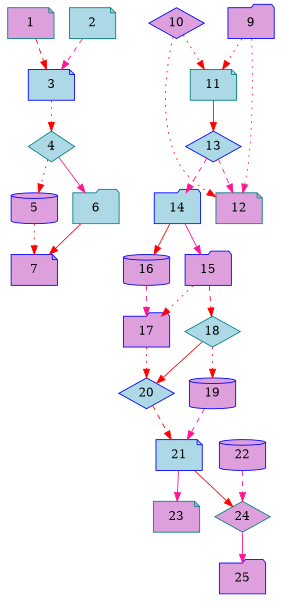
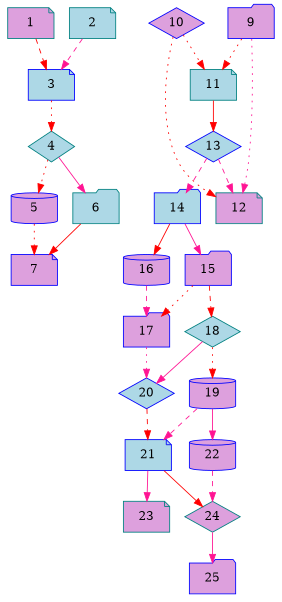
  digraph {
    node [alpha=0.09 color=blue fillcolor=plum shape=note style=filled]
    edge [color=red style=dotted]
    1 [alpha=0.18 color=teal expect_size=49786880]
    3 [alpha=0.16 expect_size=43665408 fillcolor=lightblue]
    4 [color=teal expect_size=32454656 fillcolor=lightblue shape=diamond]
    5 [alpha=0.06 expect_size=44515328 shape=cylinder]
    6 [alpha=0.12 color=teal expect_size=40941568 fillcolor=lightblue shape=folder]
    2 [alpha=0.19 color=teal expect_size=32202752 fillcolor=lightblue]
    7 [alpha=0.14 expect_size=39054336]
    9 [alpha=0.16 expect_size=27325440 shape=folder]
    11 [alpha=0.14 color=teal expect_size=22349824 fillcolor=lightblue]
    12 [alpha=0.06 color=teal expect_size=17939456]
    10 [alpha=0.15 expect_size=16407552 shape=diamond]
    13 [alpha=0.10 expect_size=14882816 fillcolor=lightblue shape=diamond]
    14 [alpha=0.15 expect_size=6574080 fillcolor=lightblue shape=folder]
    15 [alpha=0.18 expect_size=28765184 shape=folder]
    16 [alpha=0.07 expect_size=43373568 shape=cylinder]
    17 [alpha=0.19 expect_size=25142272 shape=folder]
    18 [color=teal expect_size=11935744 fillcolor=lightblue shape=diamond]
    20 [alpha=0.06 expect_size=48496640 fillcolor=lightblue shape=diamond]
    19 [alpha=0.19 expect_size=11374592 shape=cylinder]
    21 [alpha=0.12 expect_size=37350400 fillcolor=lightblue]
    22 [expect_size=23789568 shape=cylinder]
    23 [alpha=0.02 color=teal expect_size=37324800]
    24 [alpha=0.07 color=teal expect_size=13933568 shape=diamond]
    25 [alpha=0.08 expect_size=50084864 shape=folder]
    1 -> 3 [style=dashed]
    3 -> 4
    4 -> 5
    4 -> 6 [color=deeppink style=solid]
    5 -> 7
    6 -> 7 [style=solid]
    2 -> 3 [color=deeppink style=dashed]
    9 -> 11
    9 -> 12 [color=deeppink]
    11 -> 13 [style=solid]
    10 -> 11
    10 -> 12
    13 -> 12 [color=deeppink style=dashed]
    13 -> 14 [color=deeppink style=dashed]
    14 -> 15 [color=deeppink style=solid]
    14 -> 16 [style=solid]
    15 -> 17
    15 -> 18 [style=dashed]
    16 -> 17 [color=deeppink style=dashed]
-   17 -> 20
-   18 -> 20 [style=solid]
+   17 -> 20 [color=deeppink]
+   18 -> 20 [color=deeppink style=solid]
    18 -> 19
    20 -> 21 [style=dashed]
    19 -> 21 [color=deeppink style=dashed]
+   19 -> 22 [color=deeppink style=solid]
    21 -> 23 [color=deeppink style=solid]
    21 -> 24 [style=solid]
    22 -> 24 [color=deeppink style=dashed]
    24 -> 25 [color=deeppink style=solid]
  }
